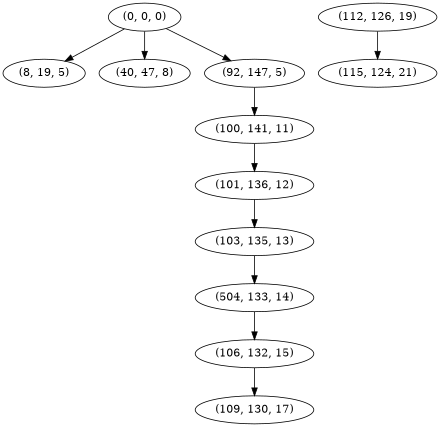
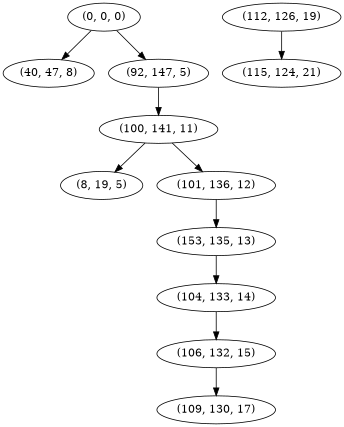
  digraph {
    "(0, 0, 0)"
    "(8, 19, 5)"
    "(40, 47, 8)"
    "(92, 147, 5)"
    "(100, 141, 11)"
    "(101, 136, 12)"
-   "(103, 135, 13)"
-   "(104, 133, 14)" [label="(504, 133, 14)"]
+   "(103, 135, 13)" [label="(153, 135, 13)"]
+   "(104, 133, 14)"
    "(106, 132, 15)"
    "(109, 130, 17)"
    "(112, 126, 19)"
    "(115, 124, 21)"
-   "(0, 0, 0)" -> "(8, 19, 5)"
+   "(100, 141, 11)" -> "(8, 19, 5)"
    "(0, 0, 0)" -> "(40, 47, 8)"
    "(0, 0, 0)" -> "(92, 147, 5)"
    "(92, 147, 5)" -> "(100, 141, 11)"
    "(100, 141, 11)" -> "(101, 136, 12)"
    "(101, 136, 12)" -> "(103, 135, 13)"
    "(103, 135, 13)" -> "(104, 133, 14)"
    "(104, 133, 14)" -> "(106, 132, 15)"
    "(106, 132, 15)" -> "(109, 130, 17)"
    "(112, 126, 19)" -> "(115, 124, 21)"
  }
